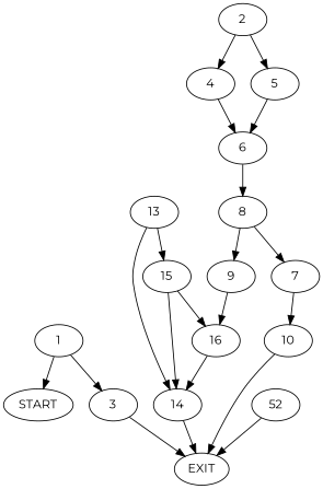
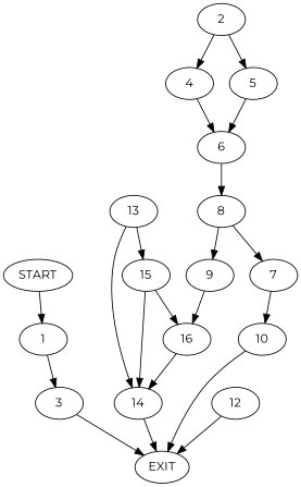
  digraph {
    fontname=Montserrat
    node [fontname=Montserrat]
    edge [fontname=Montserrat]
    n1 [label=START]
    1
    3
    n4 [label=EXIT]
    2
    4
    5
    6
    8
    7
    10
    9
    16
-   12 [label=52]
+   12
    13
    14
    15
-   1 -> n1
+   n1 -> 1
    1 -> 3
    3 -> n4
    2 -> 4
    2 -> 5
    4 -> 6
    5 -> 6
    6 -> 8
    8 -> 7
    8 -> 9
    7 -> 10
    10 -> n4
    9 -> 16
    16 -> 14
    12 -> n4
    13 -> 14
    13 -> 15
    14 -> n4
    15 -> 16
    15 -> 14
  }
